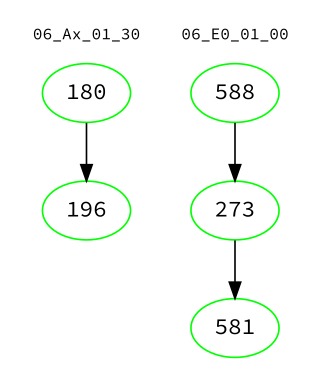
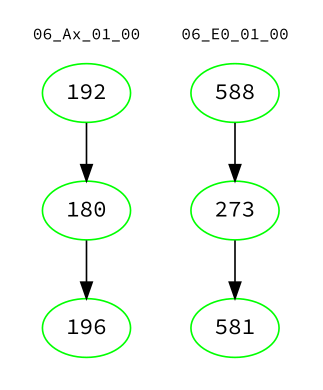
  digraph {
    fontname="Source Code Pro"
    node [color=green fontname="Source Code Pro"]
    edge [color=black fontname="Source Code Pro"]
+   n1 [label=192]
    n2 [label=180]
    n3 [label=196]
    n4 [label=588]
    n5 [label=273]
    n6 [label=581]
    subgraph cluster_1 {
      color=white
      fontsize=10
-     label="06_Ax_01_30"
+     label="06_Ax_01_00"
+     n1
      n2
      n3
    }
    subgraph cluster_2 {
      color=white
      fontsize=10
      label="06_E0_01_00"
      n4
      n5
      n6
    }
+   n1 -> n2
    n2 -> n3
    n4 -> n5
    n5 -> n6
  }
